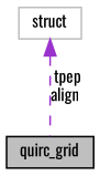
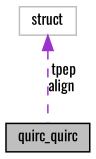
  digraph {
    fontname=Oswald
    node [fontname=Oswald fontsize=10 shape=record style=filled]
-   n1 [color=black fillcolor=grey75 fontcolor=black height=0.2 label=quirc_grid width=0.4]
+   n1 [color=black fillcolor=grey75 fontcolor=black height=0.2 label=quirc_quirc width=0.4]
    n2 [color=grey75 fillcolor=white height=0.2 label=struct width=0.4]
    n2 -> n1 [color=darkorchid3 dir=back fontname=Oswald fontsize=10 label=" tpep\nalign" labelfontname=Helvetica labelfontsize=10 style=dashed]
  }
